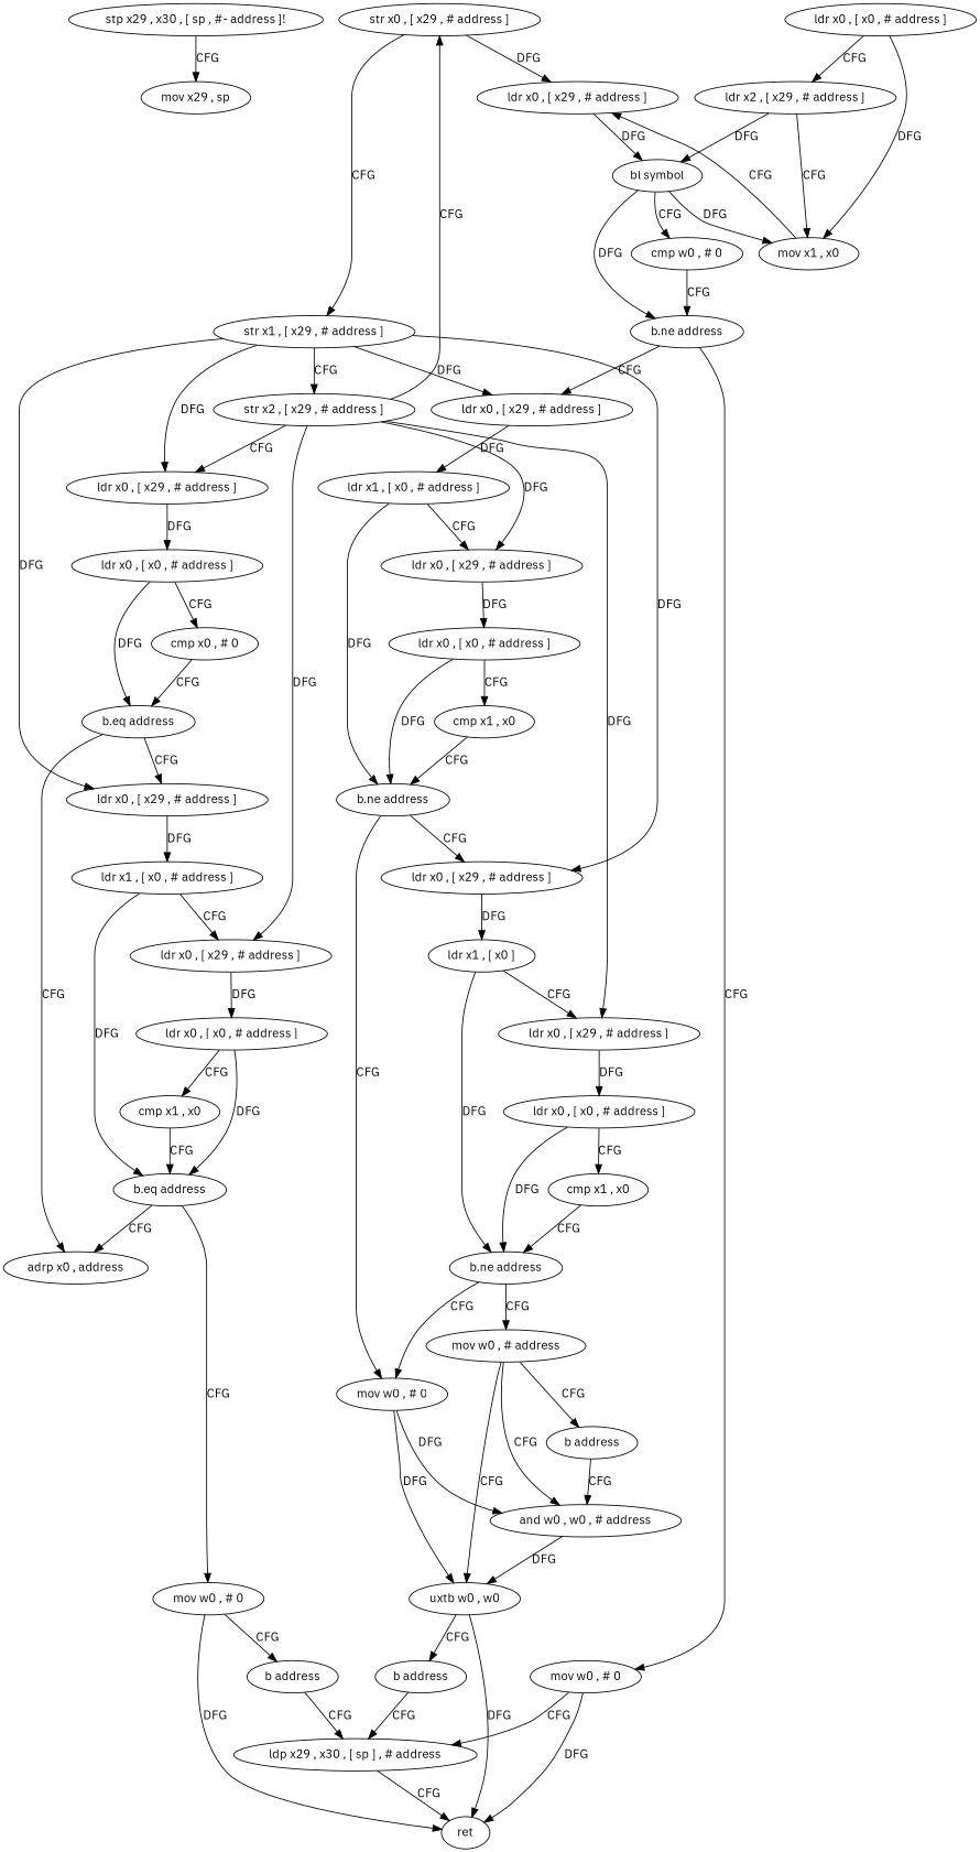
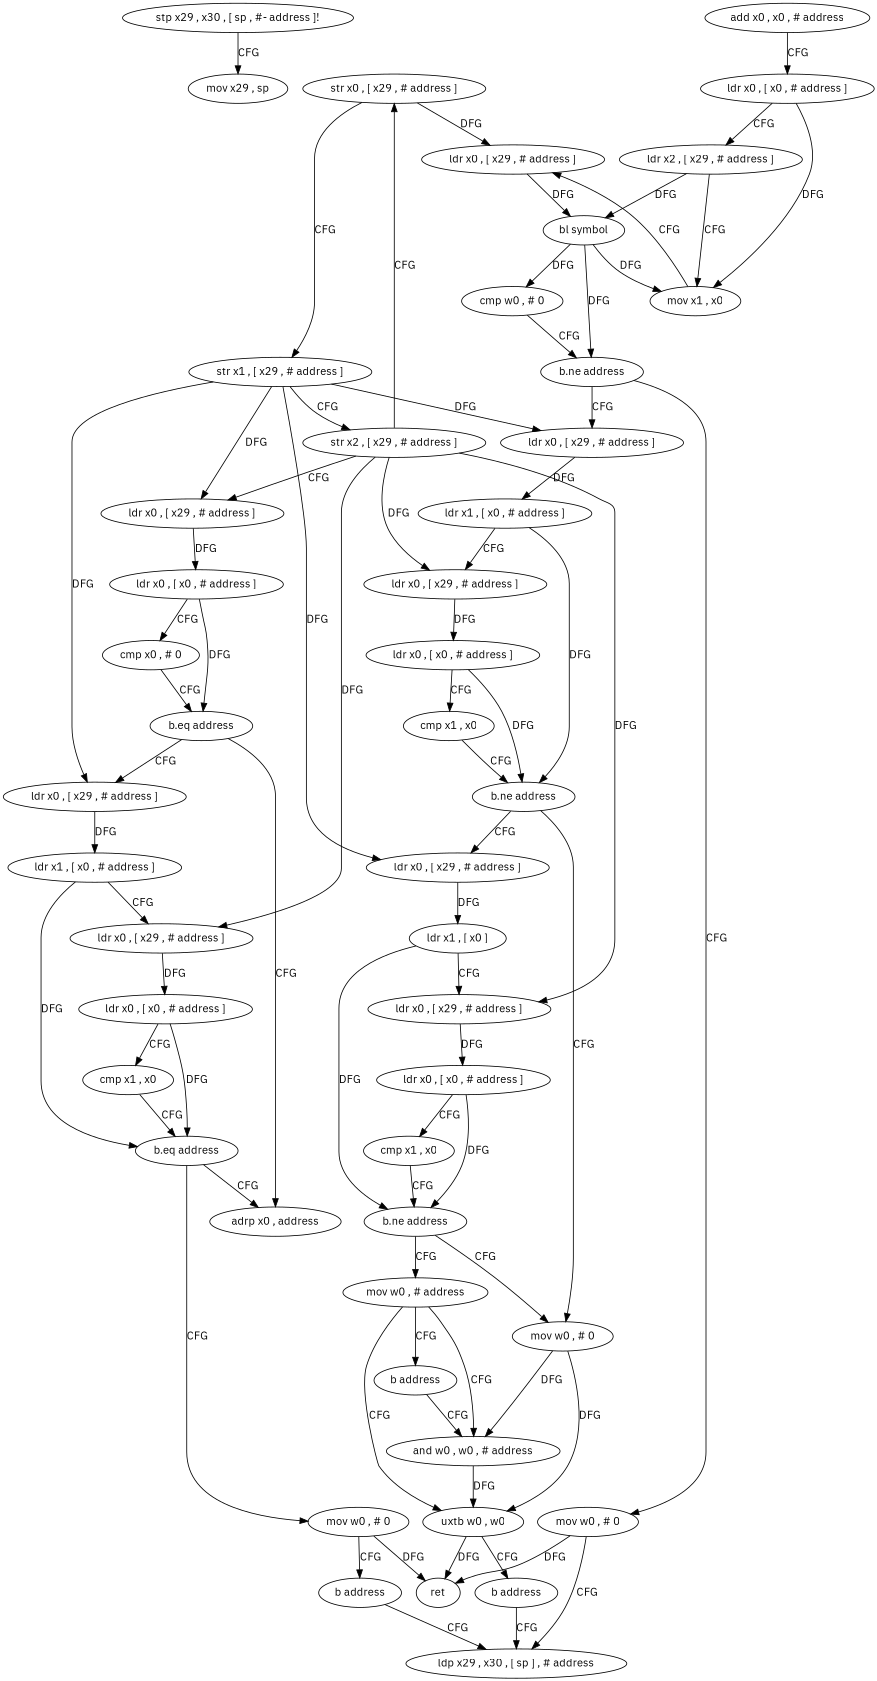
  digraph {
    fontname="IBM Plex Sans"
    node [fontname="IBM Plex Sans"]
    edge [fontname="IBM Plex Sans"]
    n1 [label="stp x29 , x30 , [ sp , #- address ]!"]
    n2 [label="mov x29 , sp"]
    n3 [label="str x0 , [ x29 , # address ]"]
    n4 [label="str x1 , [ x29 , # address ]"]
    n5 [label="ldr x0 , [ x29 , # address ]"]
    n6 [label="str x2 , [ x29 , # address ]"]
    n7 [label="ldr x0 , [ x29 , # address ]"]
    n8 [label="ldr x0 , [ x29 , # address ]"]
    n9 [label="ldr x0 , [ x29 , # address ]"]
    n10 [label="ldr x0 , [ x29 , # address ]"]
    n11 [label="bl symbol"]
    n12 [label="ldr x0 , [ x29 , # address ]"]
    n13 [label="ldr x0 , [ x29 , # address ]"]
    n14 [label="ldr x0 , [ x29 , # address ]"]
    n15 [label="ldr x0 , [ x0 , # address ]"]
    n16 [label="ldr x1 , [ x0 , # address ]"]
    n17 [label="ldr x2 , [ x29 , # address ]"]
    n18 [label="mov x1 , x0"]
    n19 [label="ldr x1 , [ x0 , # address ]"]
    n20 [label="ldr x1 , [ x0 ]"]
    n21 [label="ldr x0 , [ x0 , # address ]"]
    n22 [label="ldr x0 , [ x0 , # address ]"]
    n23 [label="ldr x0 , [ x0 , # address ]"]
    n24 [label="cmp x0 , # 0"]
    n25 [label="b.eq address"]
    n26 [label="adrp x0 , address"]
+   n27 [label="add x0 , x0 , # address"]
    n28 [label="ldr x0 , [ x0 , # address ]"]
    n29 [label="b.eq address"]
    n30 [label="cmp w0 , # 0"]
    n31 [label="b.ne address"]
    n32 [label="mov w0 , # 0"]
    n33 [label="ldp x29 , x30 , [ sp ] , # address"]
    n34 [label=ret]
    n35 [label="b.ne address"]
    n36 [label="mov w0 , # 0"]
    n37 [label="cmp x1 , x0"]
    n38 [label="b address"]
    n39 [label="mov w0 , # 0"]
    n40 [label="cmp x1 , x0"]
    n41 [label="and w0 , w0 , # address"]
    n42 [label="uxtb w0 , w0"]
    n43 [label="b address"]
    n44 [label="b.ne address"]
    n45 [label="mov w0 , # address"]
    n46 [label="cmp x1 , x0"]
    n47 [label="b address"]
    n1 -> n2 [label=CFG]
    n3 -> n4 [label=CFG]
    n3 -> n5 [label=DFG]
    n4 -> n6 [label=CFG]
    n4 -> n7 [label=DFG]
    n4 -> n8 [label=DFG]
    n4 -> n9 [label=DFG]
    n4 -> n10 [label=DFG]
    n5 -> n11 [label=DFG]
    n6 -> n3 [label=CFG]
    n6 -> n7 [label=CFG]
    n6 -> n12 [label=DFG]
    n6 -> n13 [label=DFG]
    n6 -> n14 [label=DFG]
    n7 -> n15 [label=DFG]
    n8 -> n16 [label=DFG]
    n9 -> n19 [label=DFG]
    n10 -> n20 [label=DFG]
    n11 -> n18 [label=DFG]
-   n11 -> n30 [label=CFG]
+   n11 -> n30 [label=DFG]
    n11 -> n31 [label=DFG]
    n12 -> n21 [label=DFG]
    n13 -> n22 [label=DFG]
    n14 -> n23 [label=DFG]
    n15 -> n24 [label=CFG]
    n15 -> n25 [label=DFG]
    n16 -> n12 [label=CFG]
    n16 -> n29 [label=DFG]
    n17 -> n11 [label=DFG]
    n17 -> n18 [label=CFG]
    n18 -> n5 [label=CFG]
    n19 -> n13 [label=CFG]
    n19 -> n35 [label=DFG]
    n20 -> n14 [label=CFG]
    n20 -> n44 [label=DFG]
    n21 -> n29 [label=DFG]
    n21 -> n37 [label=CFG]
    n22 -> n35 [label=DFG]
    n22 -> n40 [label=CFG]
    n23 -> n44 [label=DFG]
    n23 -> n46 [label=CFG]
    n24 -> n25 [label=CFG]
    n25 -> n8 [label=CFG]
    n25 -> n26 [label=CFG]
+   n27 -> n28 [label=CFG]
    n28 -> n17 [label=CFG]
    n28 -> n18 [label=DFG]
    n29 -> n26 [label=CFG]
    n29 -> n36 [label=CFG]
    n30 -> n31 [label=CFG]
    n31 -> n9 [label=CFG]
    n31 -> n32 [label=CFG]
    n32 -> n33 [label=CFG]
    n32 -> n34 [label=DFG]
-   n33 -> n34 [label=CFG]
    n35 -> n10 [label=CFG]
    n35 -> n39 [label=CFG]
    n36 -> n34 [label=DFG]
    n36 -> n38 [label=CFG]
    n37 -> n29 [label=CFG]
    n38 -> n33 [label=CFG]
    n39 -> n41 [label=DFG]
    n39 -> n42 [label=DFG]
    n40 -> n35 [label=CFG]
    n41 -> n42 [label=DFG]
    n42 -> n34 [label=DFG]
    n42 -> n43 [label=CFG]
    n43 -> n33 [label=CFG]
    n44 -> n39 [label=CFG]
    n44 -> n45 [label=CFG]
    n45 -> n41 [label=CFG]
    n45 -> n42 [label=CFG]
    n45 -> n47 [label=CFG]
    n46 -> n44 [label=CFG]
    n47 -> n41 [label=CFG]
  }
